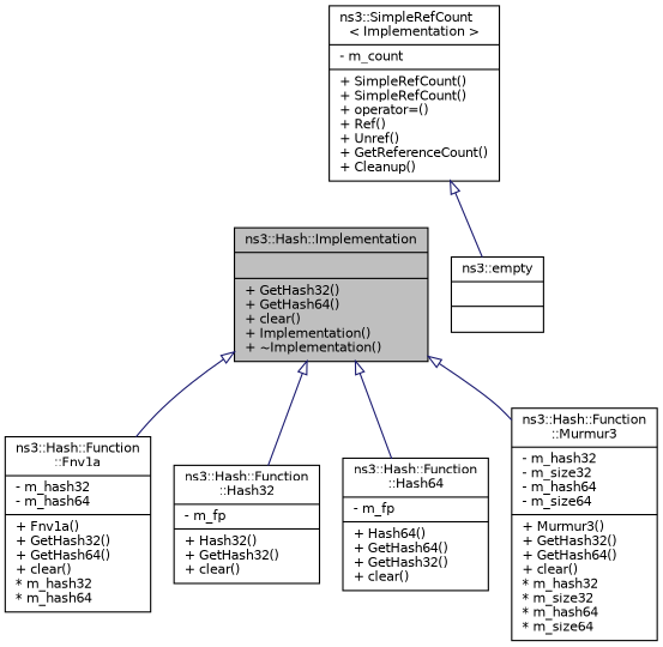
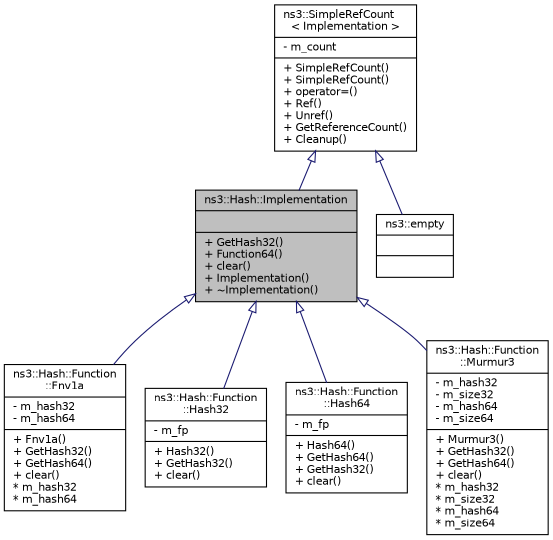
  digraph {
    node [color=black fillcolor=white fontname=Helvetica fontsize=10 shape=record style=filled]
    edge [arrowtail=onormal color=midnightblue dir=back fontname=Helvetica fontsize=10 labelfontname=Helvetica labelfontsize=10 style=solid]
-   n1 [fillcolor=grey75 fontcolor=black height=0.2 label="{ns3::Hash::Implementation\n||+ GetHash32()\l+ GetHash64()\l+ clear()\l+ Implementation()\l+ ~Implementation()\l}" width=0.4]
+   n1 [fillcolor=grey75 fontcolor=black height=0.2 label="{ns3::Hash::Implementation\n||+ GetHash32()\l+ Function64()\l+ clear()\l+ Implementation()\l+ ~Implementation()\l}" width=0.4]
    n2 [height=0.2 label="{ns3::Hash::Function\l::Fnv1a\n|- m_hash32\l- m_hash64\l|+ Fnv1a()\l+ GetHash32()\l+ GetHash64()\l+ clear()\l* m_hash32\l* m_hash64\l}" width=0.4]
    n3 [height=0.2 label="{ns3::Hash::Function\l::Hash32\n|- m_fp\l|+ Hash32()\l+ GetHash32()\l+ clear()\l}" width=0.4]
    n4 [height=0.2 label="{ns3::Hash::Function\l::Hash64\n|- m_fp\l|+ Hash64()\l+ GetHash64()\l+ GetHash32()\l+ clear()\l}" width=0.4]
    n5 [height=0.2 label="{ns3::Hash::Function\l::Murmur3\n|- m_hash32\l- m_size32\l- m_hash64\l- m_size64\l|+ Murmur3()\l+ GetHash32()\l+ GetHash64()\l+ clear()\l* m_hash32\l* m_size32\l* m_hash64\l* m_size64\l}" width=0.4]
    n6 [height=0.2 label="{ns3::SimpleRefCount\l\< Implementation \>\n|- m_count\l|+ SimpleRefCount()\l+ SimpleRefCount()\l+ operator=()\l+ Ref()\l+ Unref()\l+ GetReferenceCount()\l+ Cleanup()\l}" width=0.4]
    n7 [height=0.2 label="{ns3::empty\n||}" width=0.4]
    n1 -> n2
    n1 -> n3
    n1 -> n4
    n1 -> n5
+   n6 -> n1
    n6 -> n7
  }
